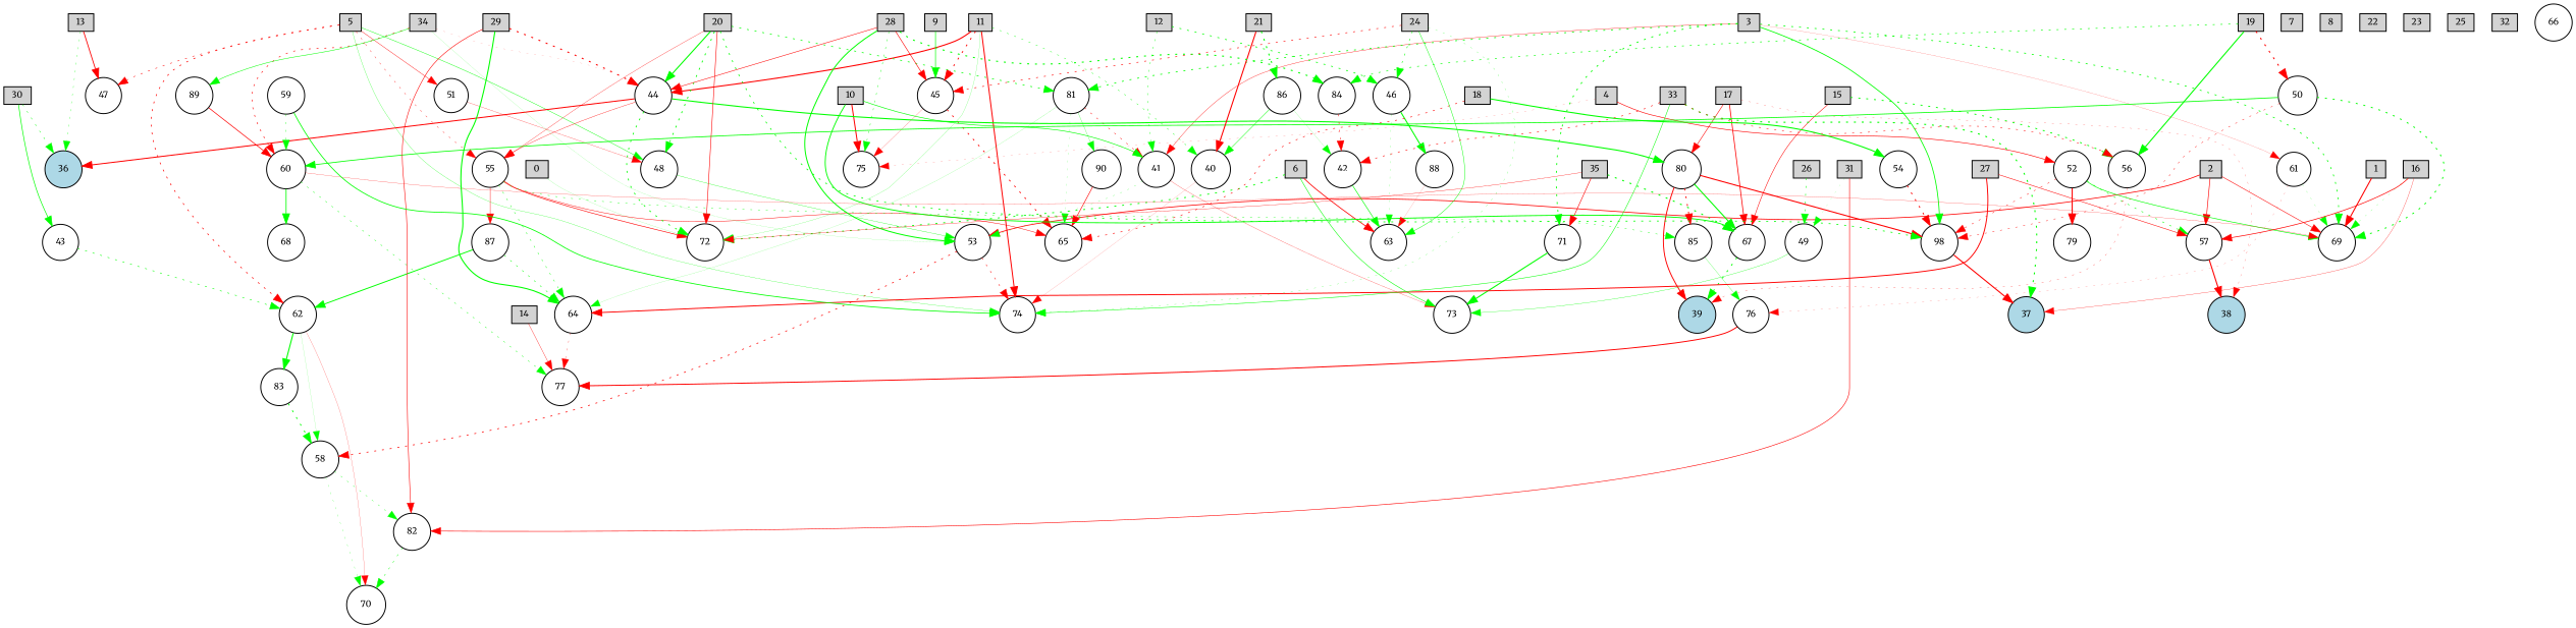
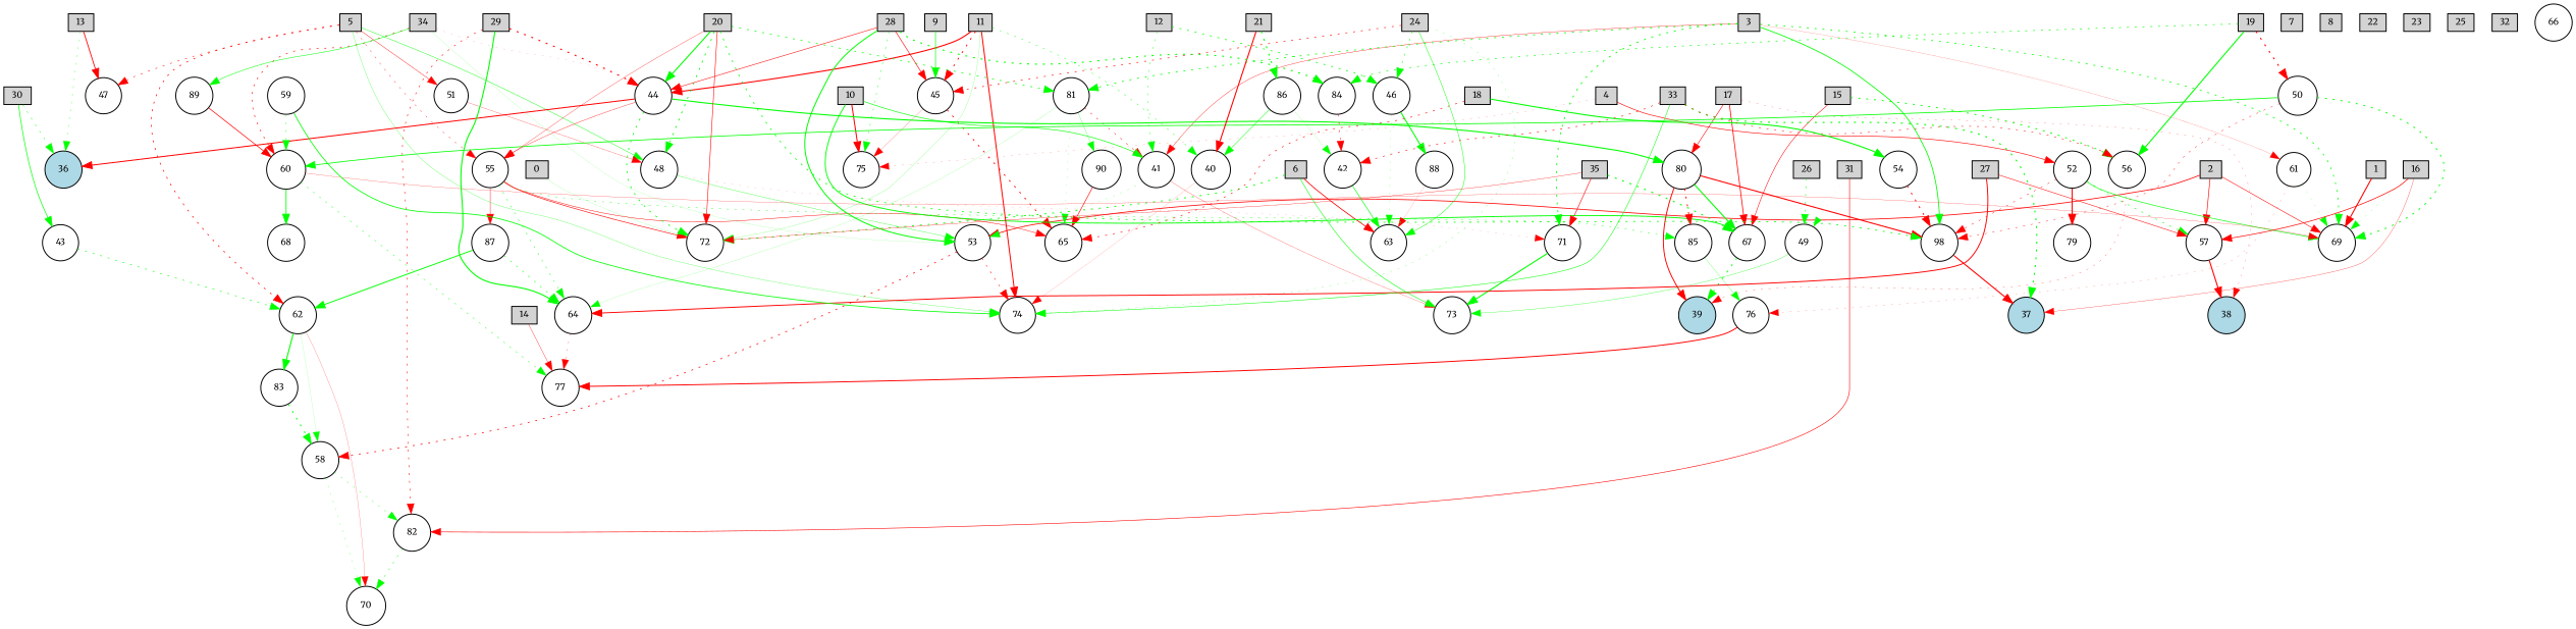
  digraph {
    fontname=Merriweather
    node [fillcolor=white fontname=Merriweather fontsize=9 shape=circle style=filled]
    edge [color=green fontname=Merriweather penwidth=1.1 style=solid]
    0 [fillcolor=lightgray height=0.2 shape=box width=0.2]
    72 [height=0.2 width=0.2]
    1 [fillcolor=lightgray height=0.2 shape=box width=0.2]
    69 [height=0.2 width=0.2]
    2 [fillcolor=lightgray height=0.2 shape=box width=0.2]
    53 [height=0.2 width=0.2]
    57 [height=0.2 width=0.2]
    74 [height=0.2 width=0.2]
    58 [height=0.2 width=0.2]
    38 [fillcolor=lightblue height=0.2 width=0.2]
    3 [fillcolor=lightgray height=0.2 shape=box width=0.2]
    41 [height=0.2 width=0.2]
    61 [height=0.2 width=0.2]
    71 [height=0.2 width=0.2]
    n15 [height=0.2 label=98 width=0.2]
    81 [height=0.2 width=0.2]
    73 [height=0.2 width=0.2]
    76 [height=0.2 width=0.2]
    37 [fillcolor=lightblue height=0.2 width=0.2]
    65 [height=0.2 width=0.2]
    64 [height=0.2 width=0.2]
    90 [height=0.2 width=0.2]
    4 [fillcolor=lightgray height=0.2 shape=box width=0.2]
    52 [height=0.2 width=0.2]
    75 [height=0.2 width=0.2]
    79 [height=0.2 width=0.2]
    5 [fillcolor=lightgray height=0.2 shape=box width=0.2]
    47 [height=0.2 width=0.2]
    48 [height=0.2 width=0.2]
    51 [height=0.2 width=0.2]
    55 [height=0.2 width=0.2]
    62 [height=0.2 width=0.2]
    85 [height=0.2 width=0.2]
    87 [height=0.2 width=0.2]
    70 [height=0.2 width=0.2]
    83 [height=0.2 width=0.2]
    6 [fillcolor=lightgray height=0.2 shape=box width=0.2]
    63 [height=0.2 width=0.2]
    7 [fillcolor=lightgray height=0.2 shape=box width=0.2]
    8 [fillcolor=lightgray height=0.2 shape=box width=0.2]
    9 [fillcolor=lightgray height=0.2 shape=box width=0.2]
    45 [height=0.2 width=0.2]
    10 [fillcolor=lightgray height=0.2 shape=box width=0.2]
    67 [height=0.2 width=0.2]
    39 [fillcolor=lightblue height=0.2 width=0.2]
    11 [fillcolor=lightgray height=0.2 shape=box width=0.2]
    40 [height=0.2 width=0.2]
    44 [height=0.2 width=0.2]
    36 [fillcolor=lightblue height=0.2 width=0.2]
    80 [height=0.2 width=0.2]
    12 [fillcolor=lightgray height=0.2 shape=box width=0.2]
    46 [height=0.2 width=0.2]
    88 [height=0.2 width=0.2]
    13 [fillcolor=lightgray height=0.2 shape=box width=0.2]
    14 [fillcolor=lightgray height=0.2 shape=box width=0.2]
    77 [height=0.2 width=0.2]
    15 [fillcolor=lightgray height=0.2 shape=box width=0.2]
    56 [height=0.2 width=0.2]
    16 [fillcolor=lightgray height=0.2 shape=box width=0.2]
    17 [fillcolor=lightgray height=0.2 shape=box width=0.2]
    18 [fillcolor=lightgray height=0.2 shape=box width=0.2]
    54 [height=0.2 width=0.2]
    19 [fillcolor=lightgray height=0.2 shape=box width=0.2]
    50 [height=0.2 width=0.2]
    84 [height=0.2 width=0.2]
    60 [height=0.2 width=0.2]
    42 [height=0.2 width=0.2]
    20 [fillcolor=lightgray height=0.2 shape=box width=0.2]
    21 [fillcolor=lightgray height=0.2 shape=box width=0.2]
    86 [height=0.2 width=0.2]
    22 [fillcolor=lightgray height=0.2 shape=box width=0.2]
    23 [fillcolor=lightgray height=0.2 shape=box width=0.2]
    24 [fillcolor=lightgray height=0.2 shape=box width=0.2]
    25 [fillcolor=lightgray height=0.2 shape=box width=0.2]
    26 [fillcolor=lightgray height=0.2 shape=box width=0.2]
    49 [height=0.2 width=0.2]
    27 [fillcolor=lightgray height=0.2 shape=box width=0.2]
    28 [fillcolor=lightgray height=0.2 shape=box width=0.2]
    29 [fillcolor=lightgray height=0.2 shape=box width=0.2]
    82 [height=0.2 width=0.2]
    30 [fillcolor=lightgray height=0.2 shape=box width=0.2]
    43 [height=0.2 width=0.2]
    31 [fillcolor=lightgray height=0.2 shape=box width=0.2]
    32 [fillcolor=lightgray height=0.2 shape=box width=0.2]
    33 [fillcolor=lightgray height=0.2 shape=box width=0.2]
    34 [fillcolor=lightgray height=0.2 shape=box width=0.2]
    89 [height=0.2 width=0.2]
    68 [height=0.2 width=0.2]
    35 [fillcolor=lightgray height=0.2 shape=box width=0.2]
    59 [height=0.2 width=0.2]
    66 [height=0.2 width=0.2]
    0 -> 72 [penwidth=0.119513271558]
    1 -> 69 [color=red penwidth=1.08643501145]
    2 -> 69 [color=red penwidth=0.54307659469]
    2 -> 53 [color=red penwidth=0.794177121912]
    2 -> 57 [color=red penwidth=0.639960164269]
    53 -> 74 [color=red penwidth=0.525498179674 style=dotted]
    53 -> 58 [color=red penwidth=0.757661505404 style=dotted]
    57 -> 38 [color=red]
    58 -> 70 [penwidth=0.215540976313 style=dotted]
    58 -> 82 [penwidth=0.332375947543 style=dotted]
    3 -> 69 [penwidth=0.80067153132 style=dotted]
    3 -> 41 [color=red penwidth=0.353106081565]
    3 -> 61 [color=red penwidth=0.150715719035]
    3 -> 71 [penwidth=0.913725853508 style=dotted]
    3 -> n15 [penwidth=0.836506291477]
    3 -> 81 [penwidth=0.813609485493 style=dotted]
    41 -> 53 [penwidth=0.208046108902 style=dotted]
    41 -> 73 [color=red penwidth=0.236464453772]
    61 -> 69 [penwidth=0.173417898973 style=dotted]
    61 -> 76 [color=red penwidth=0.159179661548 style=dotted]
    71 -> 73
    n15 -> 37 [color=red]
    81 -> 41 [color=red penwidth=0.479479473467 style=dotted]
    81 -> 65 [penwidth=0.152971310334 style=dotted]
    81 -> 64 [penwidth=0.12546938037]
    81 -> 90 [penwidth=0.242910655694]
    76 -> 77 [color=red penwidth=0.983803195399]
    64 -> 77 [color=red penwidth=0.270228270037 style=dotted]
    90 -> 65 [color=red penwidth=0.616278029078]
    4 -> 52 [color=red penwidth=0.615093004458]
    4 -> 75 [color=red penwidth=0.148333006392 style=dotted]
    52 -> 69 [penwidth=0.641636435221]
    52 -> 57 [penwidth=0.576315992704 style=dotted]
    52 -> n15 [color=red penwidth=0.458892638964 style=dotted]
    52 -> 79 [color=red]
    5 -> 74 [penwidth=0.254805227817]
    5 -> 47 [color=red penwidth=0.5370208151 style=dotted]
    5 -> 48 [penwidth=0.428707241769]
    5 -> 51 [color=red penwidth=0.401263467336]
    5 -> 55 [color=red penwidth=0.35905265248 style=dotted]
    5 -> 62 [color=red penwidth=0.742712603017 style=dotted]
    48 -> 53 [penwidth=0.310093988594]
+   48 -> 71 [color=red penwidth=0.104601222024 style=dotted]
    51 -> 48 [color=red penwidth=0.23734845301]
    55 -> 72 [color=red penwidth=0.61546258545]
    55 -> 65 [color=red penwidth=0.458202096877]
    55 -> 64 [penwidth=0.439744980937 style=dotted]
    55 -> 85 [penwidth=0.396857925378 style=dotted]
    55 -> 87 [color=red penwidth=0.410298291484]
    62 -> 58 [penwidth=0.116094123814]
    62 -> 70 [color=red penwidth=0.18395538186]
    62 -> 83
    85 -> 76 [penwidth=0.230677704125]
    87 -> 64 [penwidth=0.509415547982 style=dotted]
    87 -> 62 [penwidth=0.960236966312]
    83 -> 58 [penwidth=0.939872903872 style=dotted]
    6 -> 72 [penwidth=0.917571659146 style=dotted]
    6 -> 73 [penwidth=0.554647565101]
    6 -> 63 [color=red penwidth=0.807001561508]
    9 -> 45 [penwidth=0.672503974993]
    45 -> 65 [color=red penwidth=0.891051703298 style=dotted]
    45 -> 75 [color=red penwidth=0.182657479481]
    10 -> 41 [penwidth=0.635827861387]
    10 -> 75 [color=red penwidth=1.03064865471]
    10 -> 67 [penwidth=0.929618505663]
    67 -> 39 [penwidth=0.992499628071 style=dotted]
    11 -> 72 [penwidth=0.174975655375]
    11 -> 74 [color=red penwidth=1.0221246386]
    11 -> 45 [color=red penwidth=0.949835329688 style=dotted]
    11 -> 40 [penwidth=0.402901345539 style=dotted]
    11 -> 44 [color=red]
    40 -> 74 [color=red penwidth=0.109315216486]
    44 -> 72 [penwidth=0.856322304511 style=dotted]
    44 -> 55 [color=red penwidth=0.355805596996]
    44 -> 36 [color=red penwidth=1.01981677317]
    44 -> 80
    80 -> n15 [color=red]
    80 -> 85 [color=red penwidth=0.941756974814 style=dotted]
    80 -> 67
    80 -> 39 [color=red penwidth=0.965978068653]
    12 -> 41 [penwidth=0.412257753905 style=dotted]
    12 -> 46 [penwidth=0.76934371059 style=dotted]
    46 -> 63 [penwidth=0.176553862399 style=dotted]
    46 -> 88 [penwidth=1.06903352552]
    88 -> 63 [color=red penwidth=0.106142558305]
    13 -> 47 [color=red penwidth=0.866866854991]
    13 -> 36 [penwidth=0.302390297874 style=dotted]
    14 -> 77 [color=red penwidth=0.33768578265]
    15 -> 67 [color=red penwidth=0.530256712798]
    15 -> 56 [penwidth=0.936537426479 style=dotted]
    56 -> 39 [color=red penwidth=0.252506784739 style=dotted]
    16 -> 69 [penwidth=0.166468877854 style=dotted]
    16 -> 57 [color=red penwidth=0.705648057677]
    16 -> 37 [color=red penwidth=0.277633861723]
    17 -> 38 [color=red penwidth=0.19877465414 style=dotted]
    17 -> 67 [color=red penwidth=0.790670870576]
    17 -> 80 [color=red penwidth=0.562550862864]
    18 -> 65 [color=red penwidth=0.625868622031 style=dotted]
    18 -> 54
    54 -> n15 [color=red penwidth=0.956663163284 style=dotted]
    19 -> 56
    19 -> 50 [color=red style=dotted]
    19 -> 84 [penwidth=0.653716820727 style=dotted]
    50 -> 69 [penwidth=0.974226184403 style=dotted]
    50 -> n15 [color=red penwidth=0.431148071507 style=dotted]
    50 -> 60 [penwidth=0.810874472737]
    84 -> 42 [color=red penwidth=0.517725210813 style=dotted]
    60 -> 69 [color=red penwidth=0.217409216339]
    60 -> 77 [penwidth=0.415010956526 style=dotted]
    60 -> 68 [penwidth=0.832452932035]
    42 -> 63 [penwidth=0.638375218786]
    20 -> 72 [color=red penwidth=0.575894638213]
    20 -> n15 [penwidth=0.80317462561 style=dotted]
    20 -> 81 [penwidth=0.740192186372 style=dotted]
    20 -> 48 [penwidth=0.893850320867 style=dotted]
    20 -> 55 [color=red penwidth=0.301751565912]
    20 -> 44
    21 -> 40 [color=red]
    21 -> 86 [style=dotted]
    86 -> 40 [penwidth=0.467007819904]
    86 -> 42 [penwidth=0.131684506277]
    24 -> 74 [penwidth=0.210643198122 style=dotted]
    24 -> 63 [penwidth=0.459602163358]
    24 -> 45 [color=red penwidth=0.633129189126 style=dotted]
    24 -> 46 [penwidth=0.570566332467 style=dotted]
    26 -> 49 [penwidth=0.556149079293 style=dotted]
    49 -> 73 [penwidth=0.305979456761]
    27 -> 57 [color=red penwidth=0.522427979388]
    27 -> 64 [color=red penwidth=0.9736053971]
    28 -> 53 [penwidth=1.0150085341]
    28 -> 75 [penwidth=0.430760271391 style=dotted]
    28 -> 45 [color=red penwidth=0.60636371315]
    28 -> 44 [color=red penwidth=0.545751922183]
    28 -> 84 [penwidth=1.09006005475 style=dotted]
    29 -> 64
    29 -> 44 [color=red style=dotted]
-   29 -> 82 [color=red penwidth=0.574054255238]
+   29 -> 82 [color=red penwidth=0.574054255238 style=dotted]
    82 -> 70 [penwidth=0.468947539789 style=dotted]
    30 -> 36 [penwidth=0.464116366102 style=dotted]
    30 -> 43 [penwidth=0.691156107876]
    43 -> 62 [penwidth=0.577688450068 style=dotted]
    31 -> 49 [penwidth=0.107611705996 style=dotted]
    31 -> 82 [color=red penwidth=0.587188858849]
    33 -> 74 [penwidth=0.521659272455]
    33 -> 37 [style=dotted]
    33 -> 56 [color=red penwidth=0.507079430214 style=dotted]
    33 -> 42 [color=red penwidth=0.599814783416 style=dotted]
    34 -> 53 [penwidth=0.106390249236]
    34 -> 44 [color=red penwidth=0.113749711163 style=dotted]
    34 -> 60 [color=red penwidth=0.642073748816 style=dotted]
    34 -> 89 [penwidth=0.505108141693]
    89 -> 60 [color=red penwidth=0.70755238769]
    35 -> 72 [color=red penwidth=0.317750897275]
    35 -> 71 [color=red penwidth=0.608207426843]
    35 -> 67 [style=dotted]
    59 -> 74 [penwidth=0.811513297122]
    59 -> 60 [penwidth=0.369648017383 style=dotted]
  }
